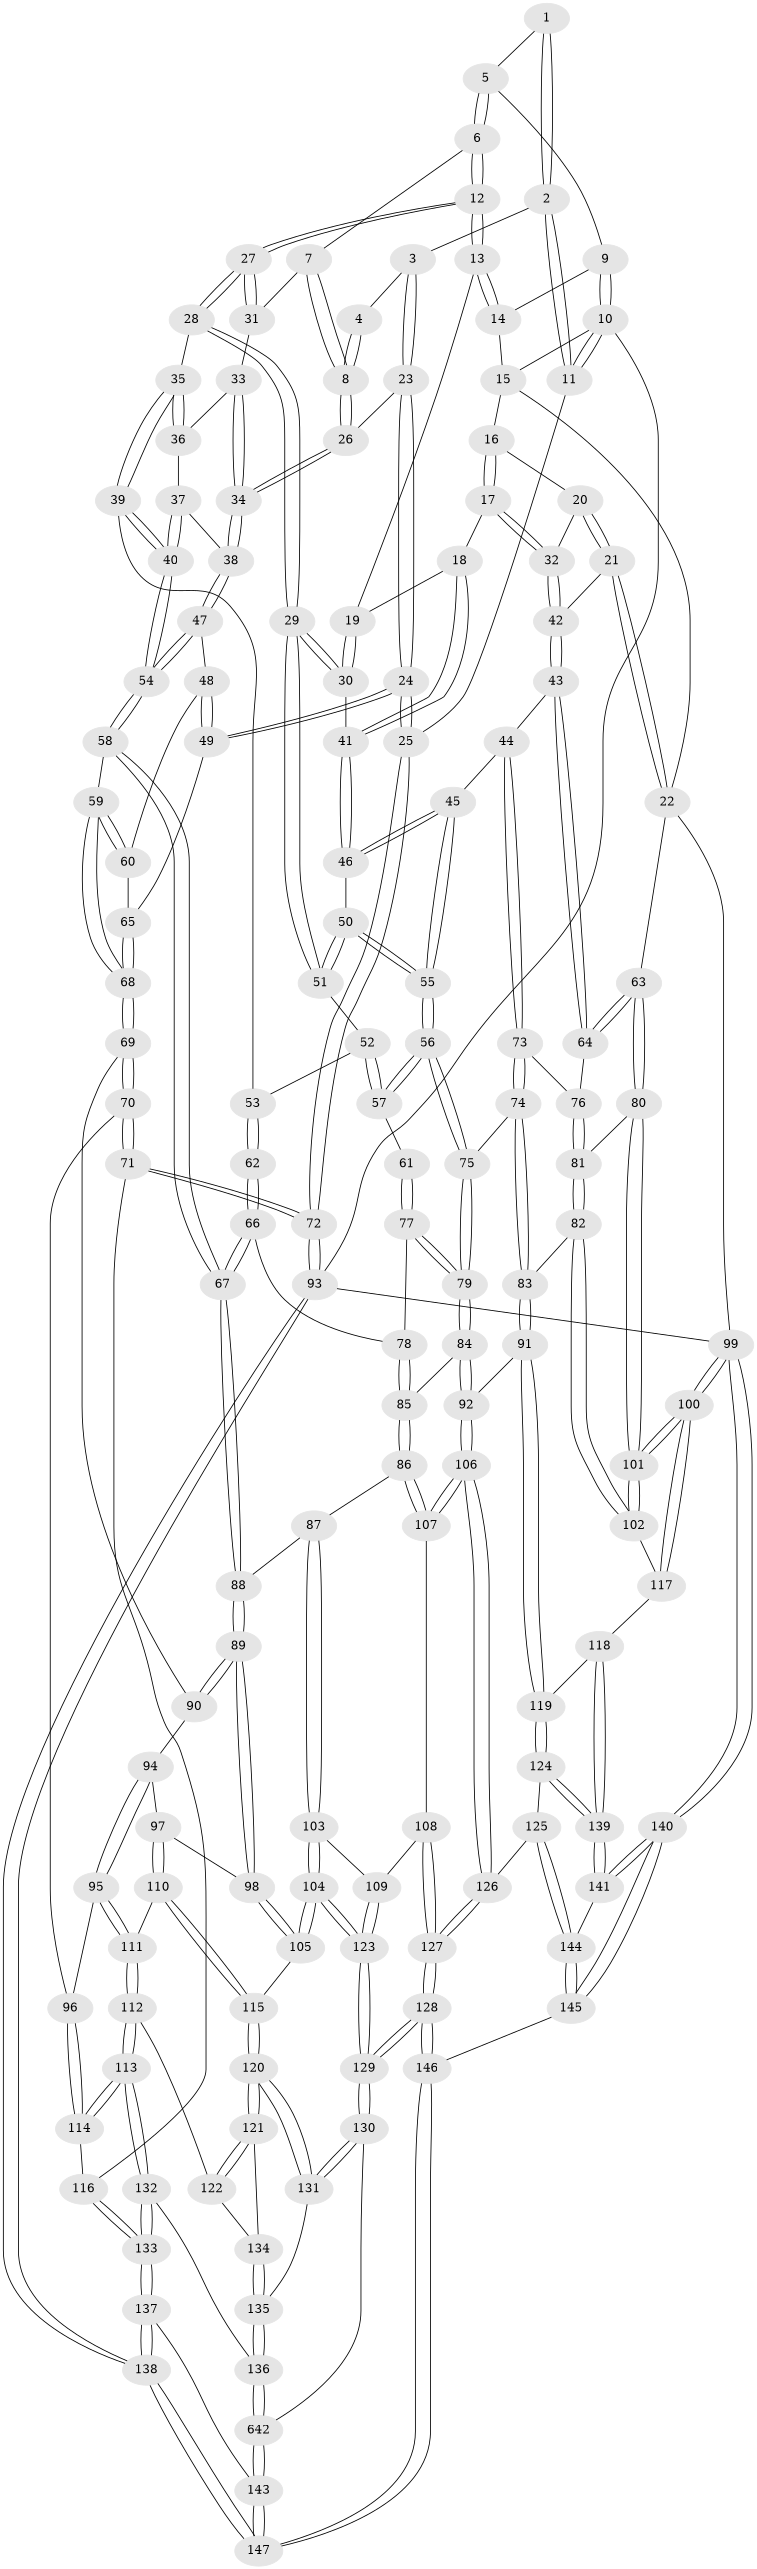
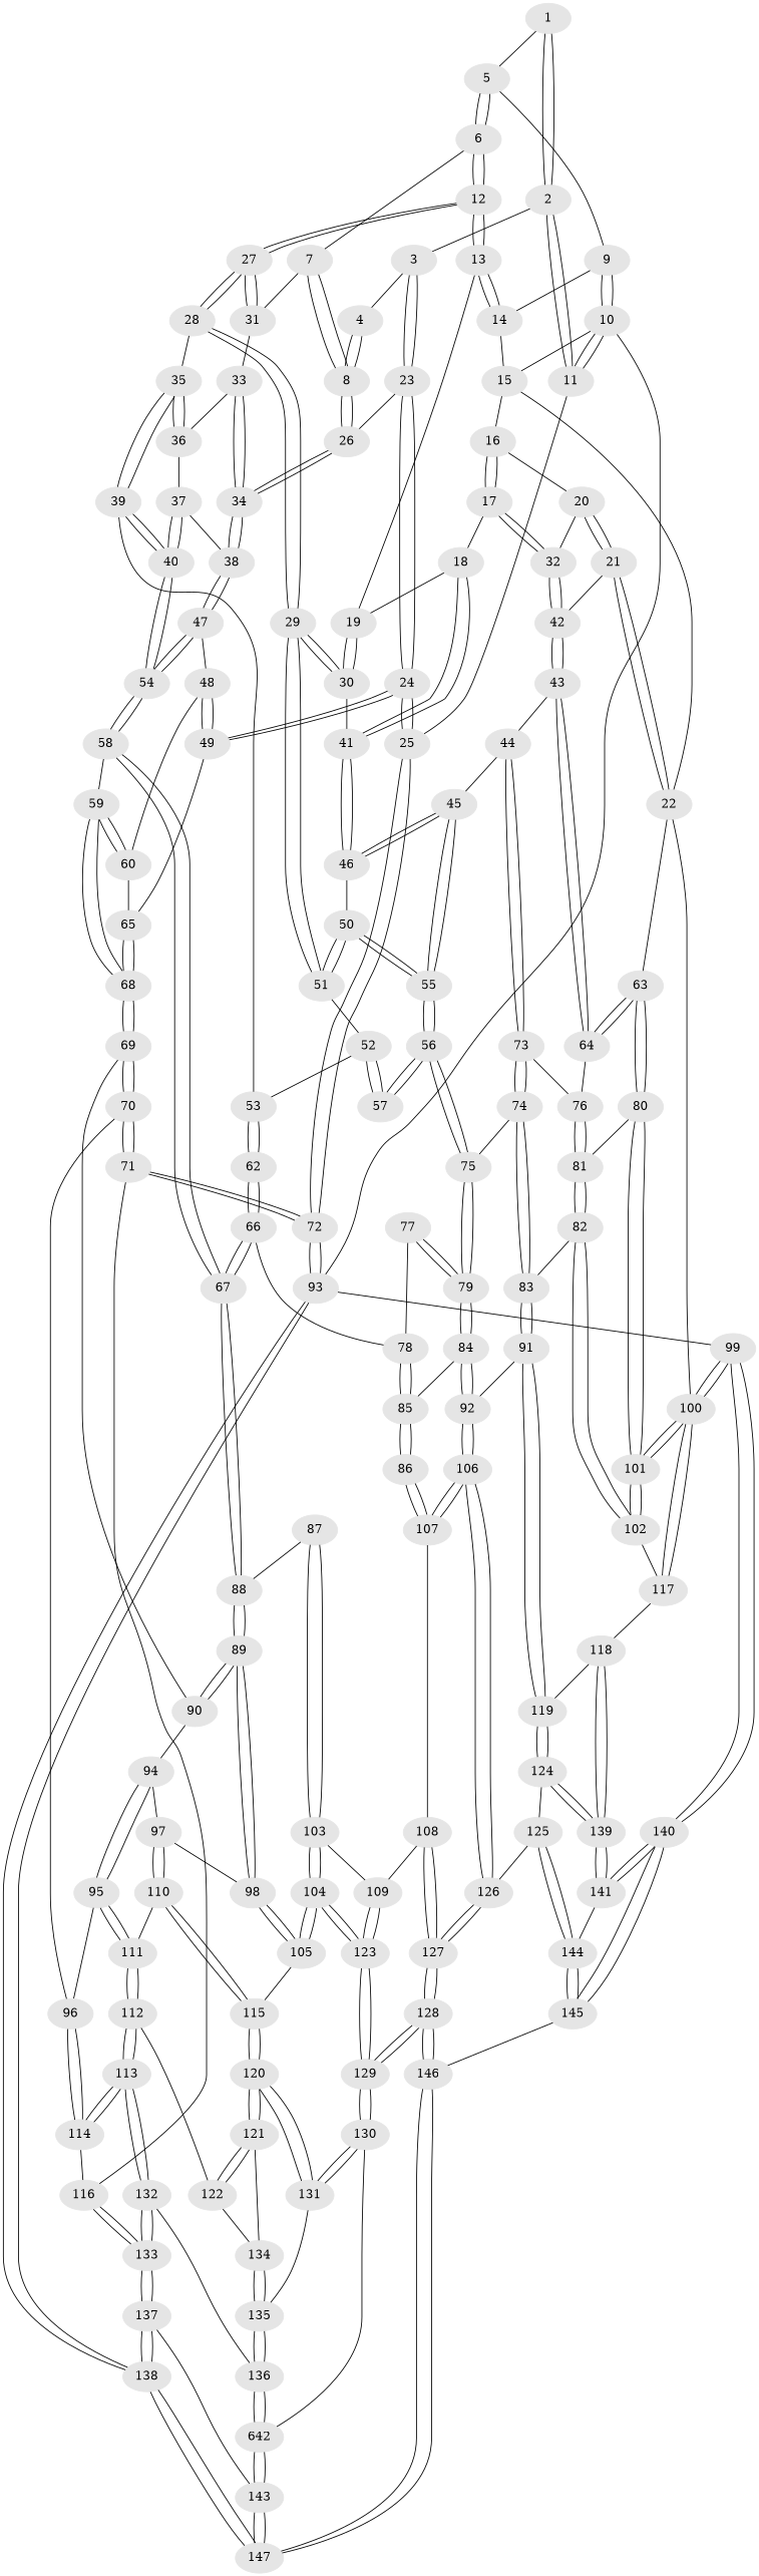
  graph {
    node [color=gray90 style=filled]
    1
    2
    5
    3
    11
    6
    9
    4
    23
    25
    8
    26
    24
    7
    12
    10
    14
    31
    13
    27
    33
    34
    15
    93
    16
    22
    99
    138
    72
    19
    28
    30
    17
    20
    63
    18
    32
    21
    41
    42
    46
    43
    64
    80
    100
    140
    49
    65
    38
    29
    35
    51
    36
    39
    52
    37
    47
    40
    53
    54
    48
    62
    58
    50
    44
    45
    73
    76
    55
    74
    56
    60
    68
    57
-   61
    66
    59
    67
    75
    79
    77
    88
    69
    78
    81
    101
    85
    89
    70
    90
    71
    96
    94
    116
    114
    133
    83
    91
    84
    82
    86
    92
    102
    117
    119
    106
    87
    107
    103
    108
    104
    109
    98
    105
    95
    97
    124
    126
    147
    111
    110
    112
    115
    141
    145
    118
    123
    129
    120
    127
    128
    113
    122
    132
    134
    136
    121
    131
    137
    139
    125
    135
    130
    144
    146
    n146 [label=642]
    143
    1 -- 2
    1 -- 2
    1 -- 5
    2 -- 3
    2 -- 11
    2 -- 11
    5 -- 6
    5 -- 6
    5 -- 9
    3 -- 4
    3 -- 23
    3 -- 23
    11 -- 25
    6 -- 7
    6 -- 12
    6 -- 12
    9 -- 10
    9 -- 10
    9 -- 14
    4 -- 8
    4 -- 8
    23 -- 26
    23 -- 24
    23 -- 24
    25 -- 72
    25 -- 72
    8 -- 26
    8 -- 26
    26 -- 34
    26 -- 34
    24 -- 25
    24 -- 25
    24 -- 49
    24 -- 49
    7 -- 8
    7 -- 8
    7 -- 31
    12 -- 13
    12 -- 13
    12 -- 27
    12 -- 27
    10 -- 11
    10 -- 11
    10 -- 15
    10 -- 93
    14 -- 15
    31 -- 33
    13 -- 14
    13 -- 14
    13 -- 19
    27 -- 31
    27 -- 31
    27 -- 28
    27 -- 28
    33 -- 34
    33 -- 34
    33 -- 36
    34 -- 38
    34 -- 38
    15 -- 16
    15 -- 22
    93 -- 99
    93 -- 138
    93 -- 138
    16 -- 17
    16 -- 17
    16 -- 20
-   22 -- 99
+   22 -- 100
    22 -- 63
    99 -- 100
    99 -- 100
    99 -- 140
    99 -- 140
    138 -- 147
    138 -- 147
    72 -- 93
    72 -- 93
    19 -- 30
    19 -- 30
    28 -- 29
    28 -- 29
    28 -- 35
    30 -- 41
    17 -- 18
    17 -- 32
    17 -- 32
    20 -- 32
    20 -- 21
    20 -- 21
    63 -- 64
    63 -- 64
    63 -- 80
    63 -- 80
    18 -- 19
    18 -- 41
    18 -- 41
    32 -- 42
    32 -- 42
    21 -- 22
    21 -- 22
    21 -- 42
    41 -- 46
    41 -- 46
    42 -- 43
    42 -- 43
    46 -- 50
    43 -- 64
    43 -- 64
    43 -- 44
    64 -- 76
    80 -- 81
    80 -- 101
    80 -- 101
    100 -- 101
    100 -- 101
    100 -- 117
    100 -- 117
    140 -- 141
    140 -- 141
    140 -- 145
    140 -- 145
    49 -- 65
    65 -- 68
    65 -- 68
    38 -- 47
    38 -- 47
    29 -- 30
    29 -- 30
    29 -- 51
    29 -- 51
    35 -- 36
    35 -- 36
    35 -- 39
    35 -- 39
    51 -- 52
    36 -- 37
    39 -- 40
    39 -- 40
    39 -- 53
    52 -- 53
    52 -- 57
    52 -- 57
    37 -- 38
    37 -- 40
    37 -- 40
    47 -- 54
    47 -- 54
    47 -- 48
    40 -- 54
    40 -- 54
    53 -- 62
    53 -- 62
    54 -- 58
    54 -- 58
    48 -- 49
    48 -- 49
    48 -- 60
    62 -- 66
    62 -- 66
    58 -- 59
    58 -- 67
    58 -- 67
    50 -- 51
    50 -- 51
    50 -- 55
    50 -- 55
    44 -- 45
    44 -- 73
    44 -- 73
    45 -- 46
    45 -- 46
    45 -- 55
    45 -- 55
    73 -- 76
    73 -- 74
    73 -- 74
    76 -- 81
    76 -- 81
    55 -- 56
    55 -- 56
    74 -- 75
    74 -- 83
    74 -- 83
    56 -- 57
    56 -- 57
    56 -- 75
    56 -- 75
    60 -- 65
    68 -- 69
    68 -- 69
-   57 -- 61
-   61 -- 77
-   61 -- 77
    66 -- 67
    66 -- 67
    66 -- 78
    59 -- 60
    59 -- 60
    59 -- 68
    59 -- 68
    67 -- 88
    67 -- 88
    75 -- 79
    75 -- 79
    79 -- 84
    79 -- 84
    77 -- 79
    77 -- 79
    77 -- 78
    88 -- 89
    88 -- 89
    69 -- 70
    69 -- 70
    69 -- 90
    78 -- 85
    78 -- 85
    81 -- 82
    81 -- 82
    101 -- 102
    101 -- 102
    85 -- 86
    85 -- 86
    89 -- 90
    89 -- 90
    89 -- 98
    89 -- 98
    70 -- 71
    70 -- 71
    70 -- 96
    90 -- 94
    71 -- 72
    71 -- 72
    71 -- 116
    96 -- 114
    96 -- 114
    94 -- 95
    94 -- 95
    94 -- 97
    116 -- 133
    116 -- 133
    114 -- 116
    133 -- 137
    133 -- 137
    83 -- 91
    83 -- 91
    91 -- 92
    91 -- 119
    91 -- 119
    84 -- 85
    84 -- 92
    84 -- 92
    82 -- 83
    82 -- 102
    82 -- 102
-   86 -- 87
    86 -- 107
    86 -- 107
    92 -- 106
    92 -- 106
    102 -- 117
    117 -- 118
    119 -- 124
    119 -- 124
    106 -- 107
    106 -- 107
    106 -- 126
    106 -- 126
    87 -- 88
    87 -- 103
    87 -- 103
    107 -- 108
    103 -- 104
    103 -- 104
    103 -- 109
    108 -- 109
    108 -- 127
    108 -- 127
    104 -- 105
    104 -- 105
    104 -- 123
    104 -- 123
    109 -- 123
    109 -- 123
    98 -- 105
    98 -- 105
    105 -- 115
    95 -- 96
    95 -- 111
    95 -- 111
    97 -- 98
    97 -- 110
    97 -- 110
    124 -- 139
    124 -- 139
    124 -- 125
    126 -- 127
    126 -- 127
    111 -- 112
    111 -- 112
    110 -- 111
    110 -- 115
    110 -- 115
    112 -- 113
    112 -- 113
    112 -- 122
    115 -- 120
    115 -- 120
    141 -- 144
    145 -- 146
    118 -- 119
    118 -- 139
    118 -- 139
    123 -- 129
    123 -- 129
    129 -- 130
    129 -- 130
    120 -- 121
    120 -- 121
    120 -- 131
    120 -- 131
    127 -- 128
    127 -- 128
    128 -- 129
    128 -- 129
    128 -- 146
    128 -- 146
    113 -- 114
    113 -- 114
    113 -- 132
    113 -- 132
    122 -- 134
    132 -- 133
    132 -- 133
    132 -- 136
    134 -- 135
    134 -- 135
    136 -- n146
    136 -- n146
    121 -- 122
    121 -- 122
    121 -- 134
    131 -- 135
    137 -- 138
    137 -- 138
    137 -- 143
    139 -- 141
    139 -- 141
    125 -- 126
    125 -- 144
    125 -- 144
    135 -- 136
    135 -- 136
    130 -- 131
    130 -- 131
    130 -- n146
    144 -- 145
    144 -- 145
    146 -- 147
    146 -- 147
    n146 -- 143
    n146 -- 143
    143 -- 147
    143 -- 147
  }
